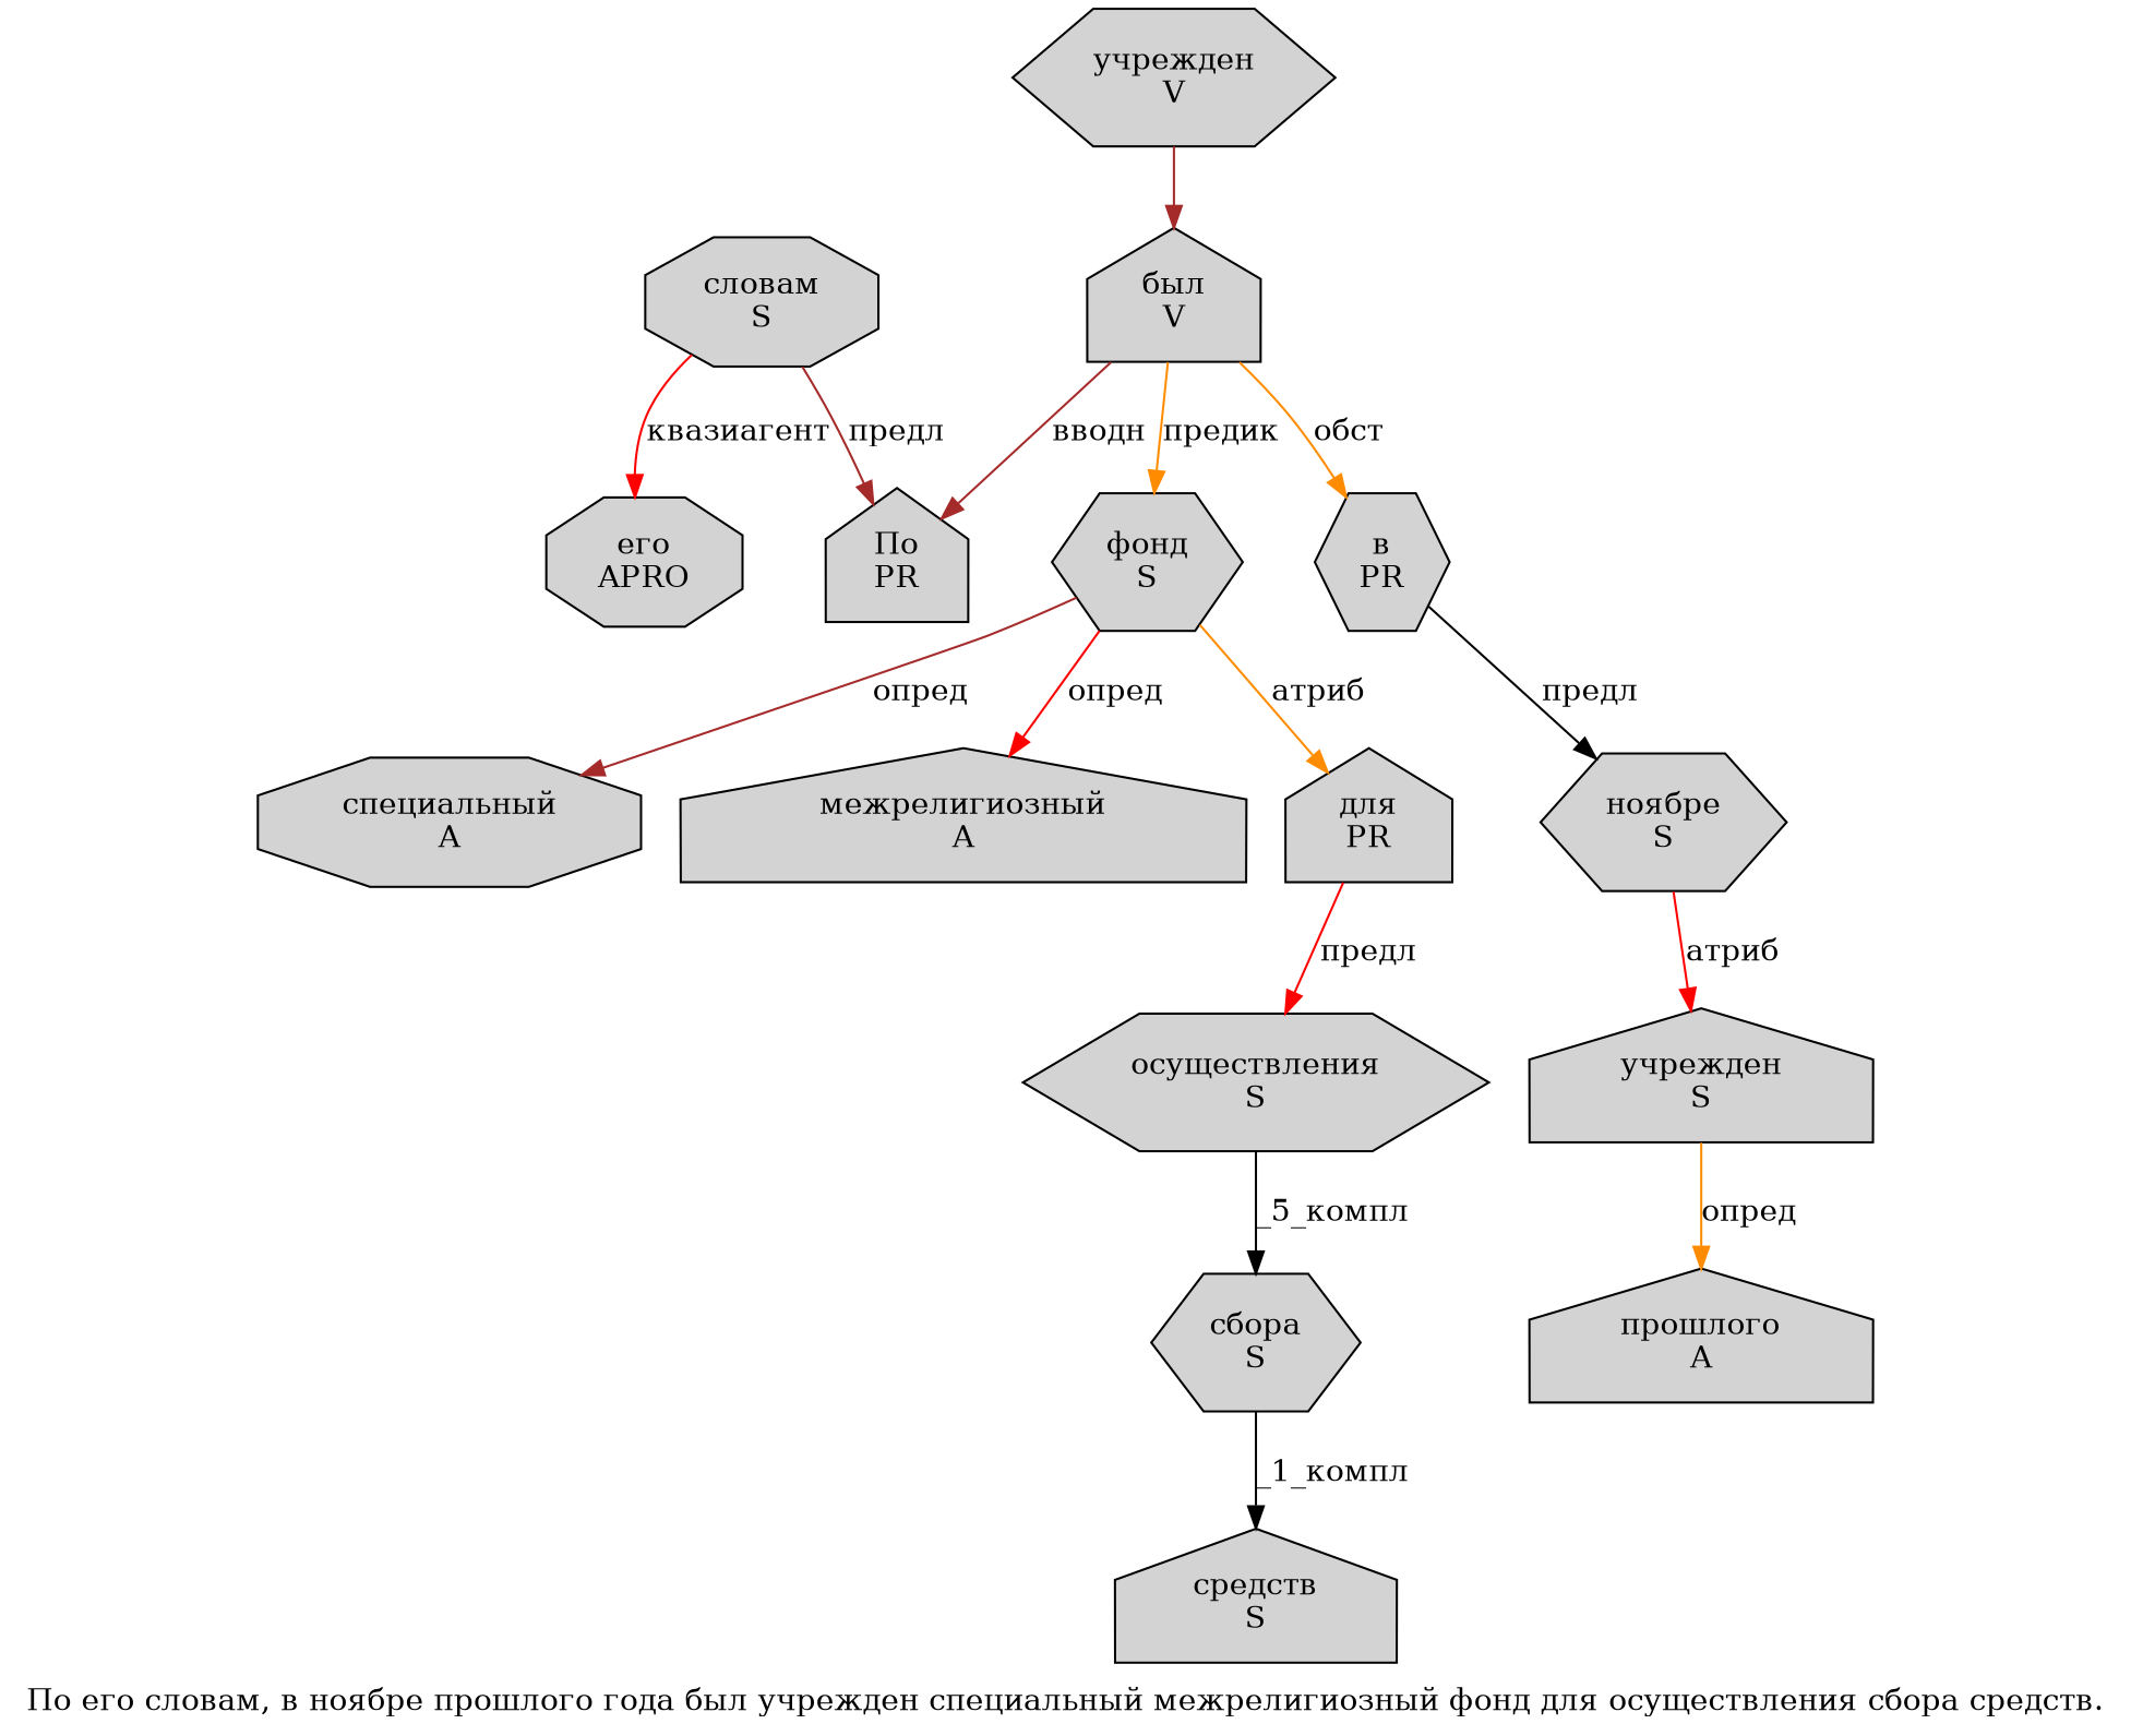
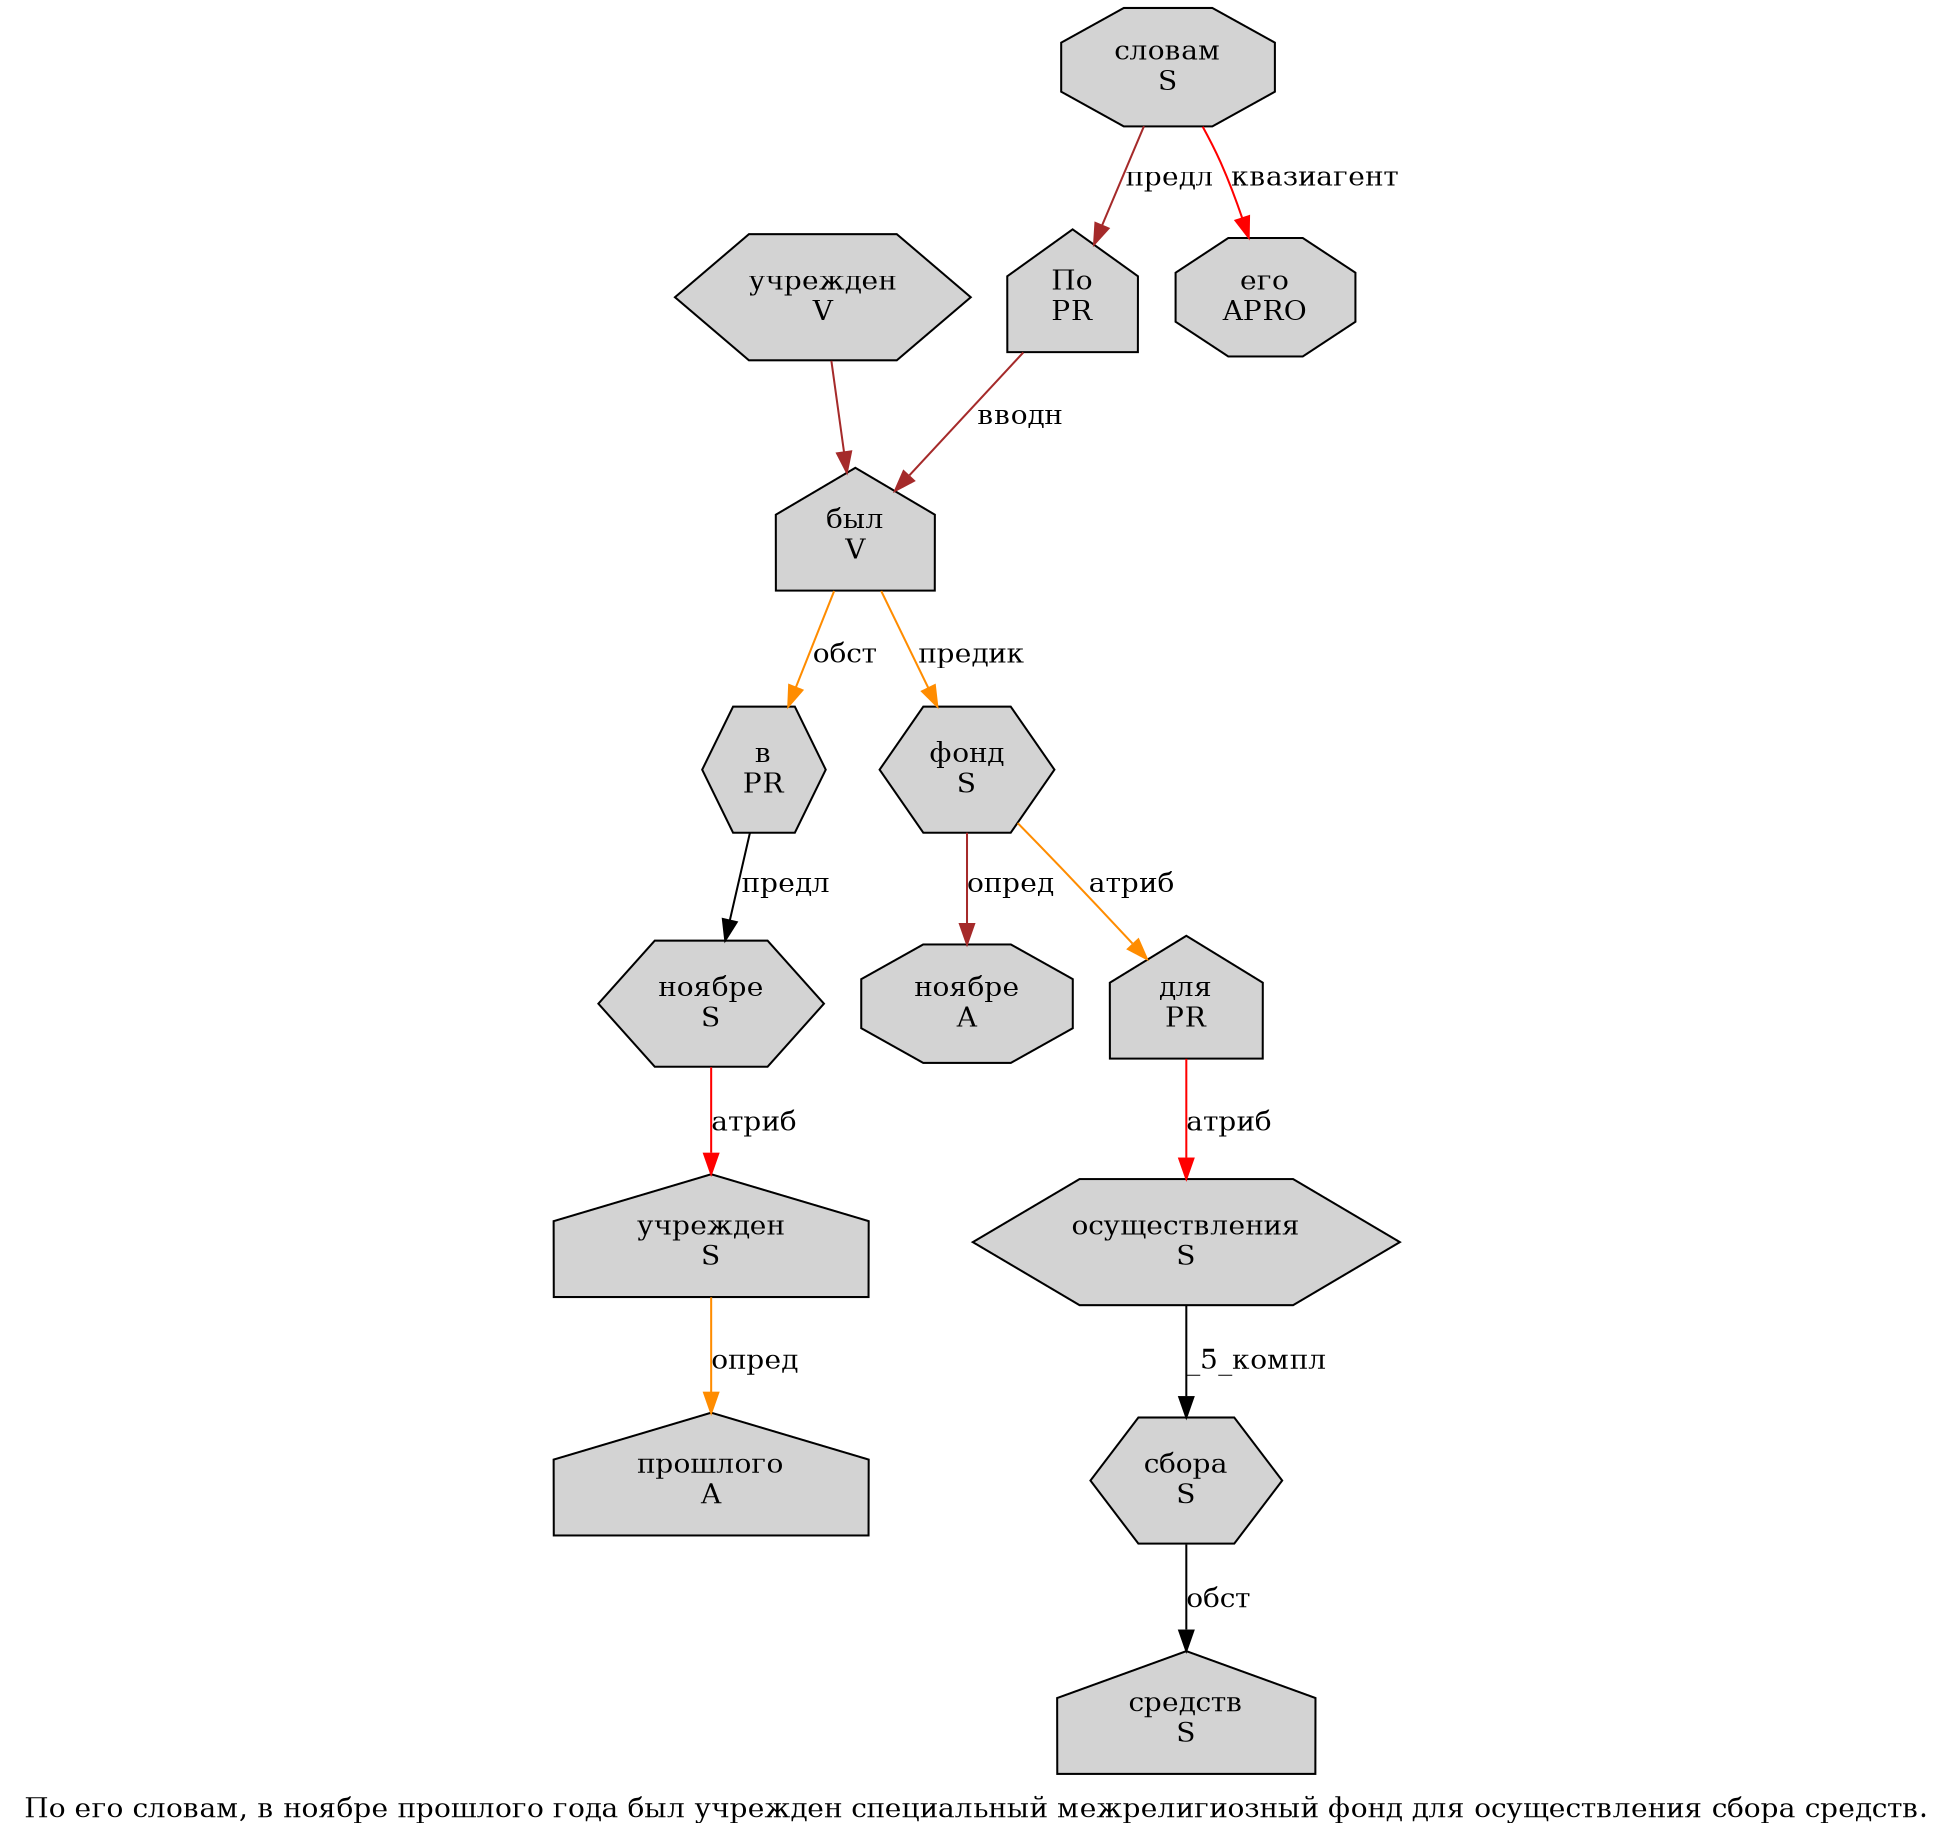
  digraph {
    label="По его словам, в ноябре прошлого года был учрежден специальный межрелигиозный фонд для осуществления сбора средств."
    node [fillcolor=lightgray penwidth=1 shape=house style=filled]
    edge [color=brown]
    n1 [label="По\nPR"]
    n2 [label="словам\nS" shape=octagon]
    n3 [label="его\nAPRO" shape=octagon]
    n4 [label="в\nPR" shape=hexagon]
    n5 [label="ноябре\nS" shape=hexagon]
    n6 [label="учрежден\nS"]
    n7 [label="прошлого\nA"]
    n8 [label="был\nV"]
    n9 [label="фонд\nS" shape=hexagon]
    n10 [label="учрежден\nV" shape=hexagon]
-   n11 [label="специальный\nA" shape=octagon]
-   n12 [label="межрелигиозный\nA"]
+   n11 [label="ноябре\nA" shape=octagon]
    n13 [label="для\nPR"]
    n14 [label="осуществления\nS" shape=hexagon]
    n15 [label="сбора\nS" shape=hexagon]
    n16 [label="средств\nS"]
    n2 -> n1 [label="предл"]
    n2 -> n3 [color=red label="квазиагент"]
    n4 -> n5 [color=black label="предл"]
    n5 -> n6 [color=red label="атриб"]
    n6 -> n7 [color=darkorange label="опред"]
-   n8 -> n1 [label="вводн"]
+   n1 -> n8 [label="вводн"]
    n8 -> n4 [color=darkorange label="обст"]
    n8 -> n9 [color=darkorange label="предик"]
    n9 -> n11 [label="опред"]
-   n9 -> n12 [color=red label="опред"]
    n9 -> n13 [color=darkorange label="атриб"]
    n10 -> n8
-   n13 -> n14 [color=red label="предл"]
+   n13 -> n14 [color=red label="атриб"]
    n14 -> n15 [color=black label="_5_компл"]
-   n15 -> n16 [color=black label="_1_компл"]
+   n15 -> n16 [color=black label="обст"]
  }
